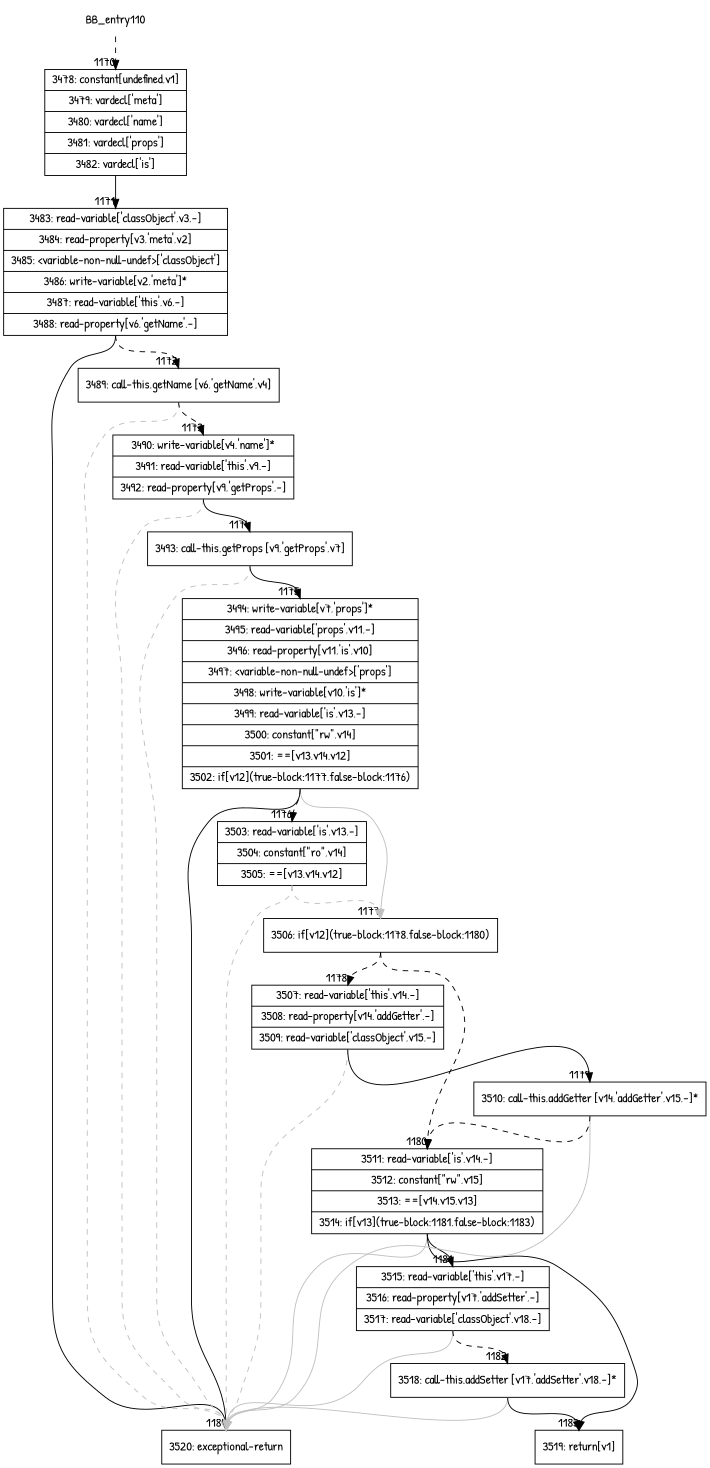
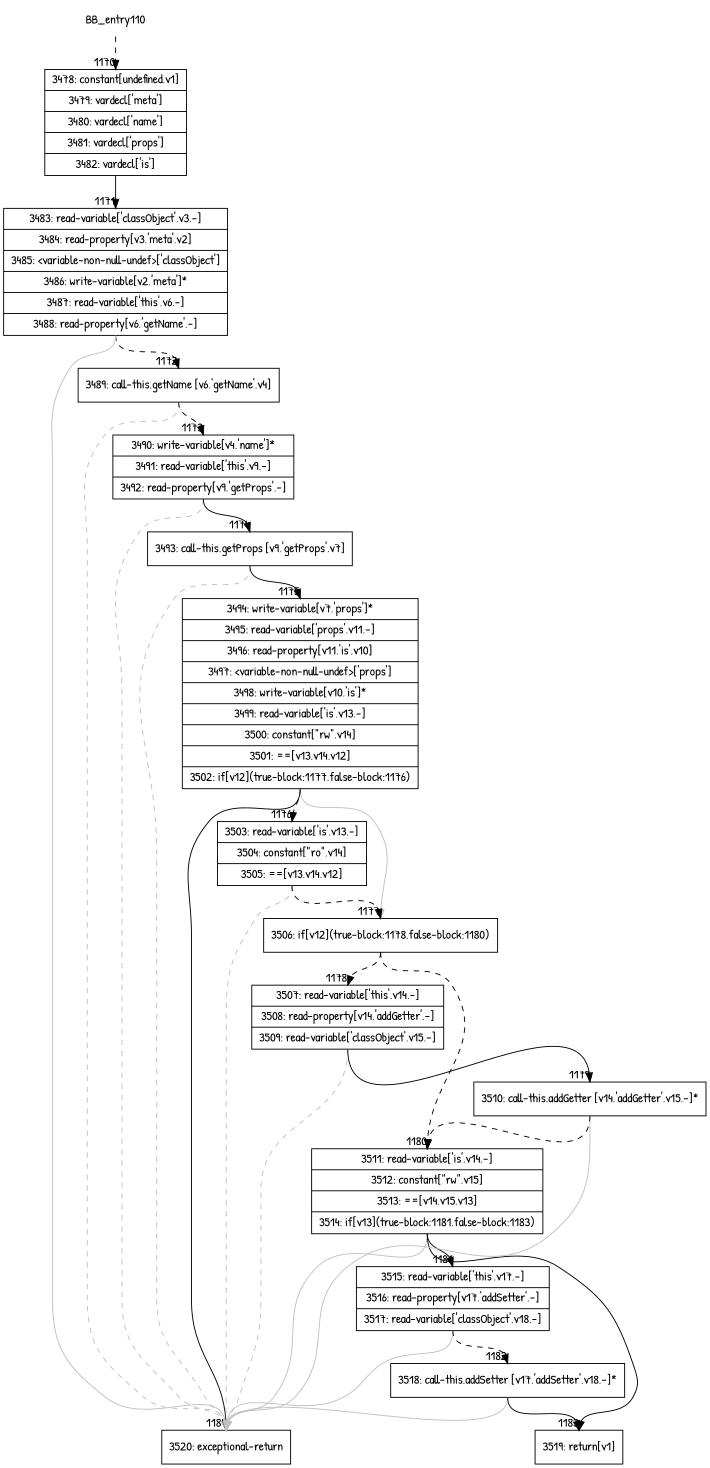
  digraph {
    fontname="Patrick Hand"
    rankdir=TD
    node [fontname="Patrick Hand" shape=record]
    edge [fontname="Patrick Hand" headport=n style=dashed tailport=s]
    n1 [label=BB_entry110 shape=none]
    n2 [label="{3478: constant[undefined,v1]|3479: vardecl['meta']|3480: vardecl['name']|3481: vardecl['props']|3482: vardecl['is']}"]
    n3 [label="{3483: read-variable['classObject',v3,-]|3484: read-property[v3,'meta',v2]|3485: \<variable-non-null-undef\>['classObject']|3486: write-variable[v2,'meta']*|3487: read-variable['this',v6,-]|3488: read-property[v6,'getName',-]}"]
    n4 [label="{3489: call-this.getName [v6,'getName',v4]}"]
    n5 [label="{3520: exceptional-return}"]
    n6 [label="{3490: write-variable[v4,'name']*|3491: read-variable['this',v9,-]|3492: read-property[v9,'getProps',-]}"]
    n7 [label="{3493: call-this.getProps [v9,'getProps',v7]}"]
    n8 [label="{3494: write-variable[v7,'props']*|3495: read-variable['props',v11,-]|3496: read-property[v11,'is',v10]|3497: \<variable-non-null-undef\>['props']|3498: write-variable[v10,'is']*|3499: read-variable['is',v13,-]|3500: constant[\"rw\",v14]|3501: ==[v13,v14,v12]|3502: if[v12](true-block:1177,false-block:1176)}"]
    n9 [label="{3506: if[v12](true-block:1178,false-block:1180)}"]
    n10 [label="{3503: read-variable['is',v13,-]|3504: constant[\"ro\",v14]|3505: ==[v13,v14,v12]}"]
    n11 [label="{3507: read-variable['this',v14,-]|3508: read-property[v14,'addGetter',-]|3509: read-variable['classObject',v15,-]}"]
    n12 [label="{3511: read-variable['is',v14,-]|3512: constant[\"rw\",v15]|3513: ==[v14,v15,v13]|3514: if[v13](true-block:1181,false-block:1183)}"]
    n13 [label="{3510: call-this.addGetter [v14,'addGetter',v15,-]*}"]
    n14 [label="{3515: read-variable['this',v17,-]|3516: read-property[v17,'addSetter',-]|3517: read-variable['classObject',v18,-]}"]
    n15 [label="{3519: return[v1]}"]
    n16 [label="{3518: call-this.addSetter [v17,'addSetter',v18,-]*}"]
    n1 -> n2 [headlabel="    1170"]
    n2 -> n3 [headlabel="      1171" style=solid]
    n3 -> n4 [headlabel="      1172"]
-   n3 -> n5 [color=black headlabel="      1184" style=solid]
+   n3 -> n5 [color=gray headlabel="      1184" style=solid]
    n4 -> n5 [color=gray]
    n4 -> n6 [headlabel="      1173"]
    n6 -> n5 [color=gray]
    n6 -> n7 [headlabel="      1174" style=solid]
    n7 -> n5 [color=gray]
    n7 -> n8 [headlabel="      1175" style=solid]
    n8 -> n5 [color=black style=solid]
    n8 -> n9 [color=gray headlabel="      1177" style=solid]
    n8 -> n10 [headlabel="      1176"]
    n9 -> n11 [headlabel="      1178"]
    n9 -> n12 [headlabel="      1180"]
    n10 -> n5 [color=gray]
-   n10 -> n9 [color=gray]
+   n10 -> n9
    n11 -> n5 [color=gray]
    n11 -> n13 [headlabel="      1179" style=solid]
    n12 -> n5 [color=gray style=solid]
    n12 -> n14 [headlabel="      1181" style=solid]
    n12 -> n15 [headlabel="      1183" style=solid]
    n13 -> n5 [color=gray style=solid]
    n13 -> n12
    n14 -> n5 [color=gray style=solid]
    n14 -> n16 [headlabel="      1182"]
    n16 -> n5 [color=gray style=solid]
    n16 -> n15 [style=solid]
  }
